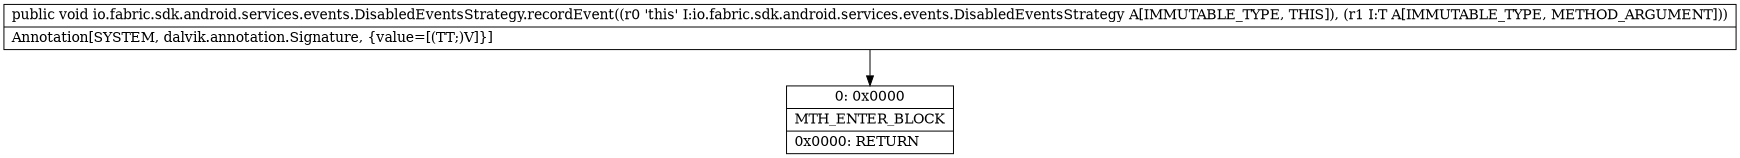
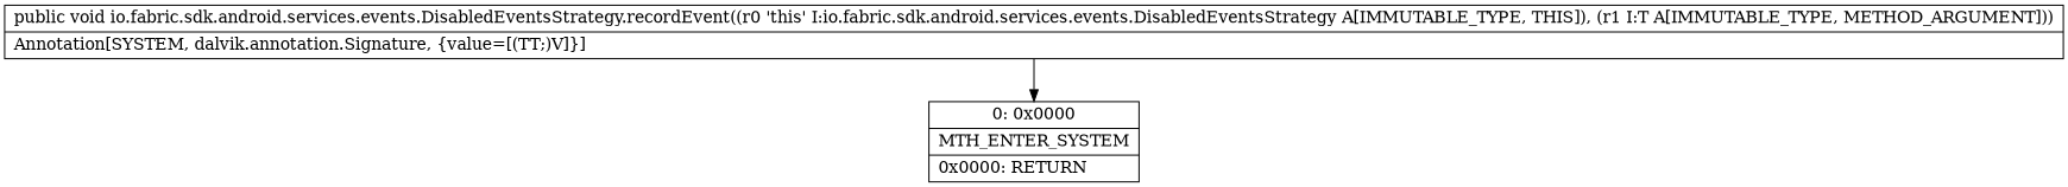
  digraph {
    node [shape=record]
-   n1 [label="{0\:\ 0x0000|MTH_ENTER_BLOCK\l|0x0000: RETURN   \l}"]
+   n1 [label="{0\:\ 0x0000|MTH_ENTER_SYSTEM\l|0x0000: RETURN   \l}"]
    n2 [label="{public void io.fabric.sdk.android.services.events.DisabledEventsStrategy.recordEvent((r0 'this' I:io.fabric.sdk.android.services.events.DisabledEventsStrategy A[IMMUTABLE_TYPE, THIS]), (r1 I:T A[IMMUTABLE_TYPE, METHOD_ARGUMENT]))  | Annotation[SYSTEM, dalvik.annotation.Signature, \{value=[(TT;)V]\}]\l}"]
    n2 -> n1
  }
